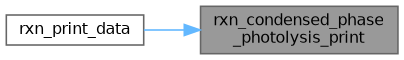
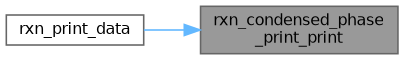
  digraph {
    rankdir=RL
    node [fontname=Helvetica fontsize=10 shape=box style=filled]
-   n1 [color=gray40 fillcolor=grey60 fontcolor=black height=0.2 label="rxn_condensed_phase\l_photolysis_print" width=0.4]
+   n1 [color=gray40 fillcolor=grey60 fontcolor=black height=0.2 label="rxn_condensed_phase\l_print_print" width=0.4]
    n2 [color=grey40 fillcolor=white height=0.2 label=rxn_print_data width=0.4]
    n1 -> n2 [color=steelblue1 dir=back fontname=Helvetica fontsize=10 labelfontname=Helvetica labelfontsize=10 style=solid]
  }
